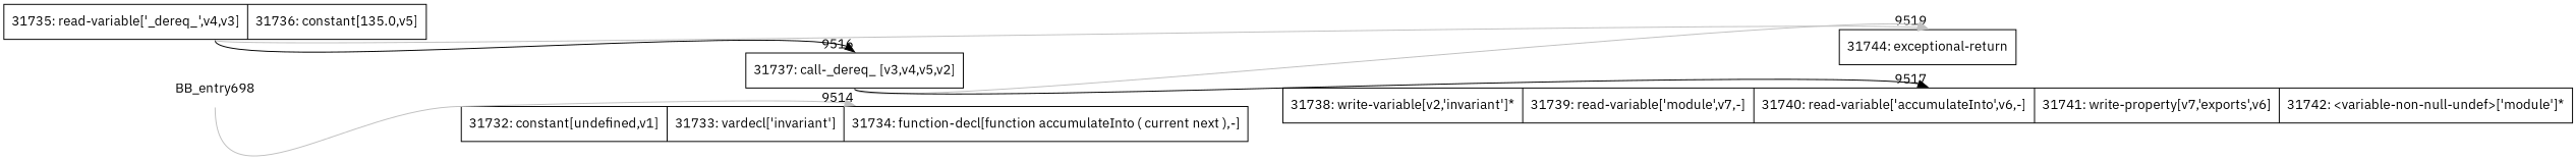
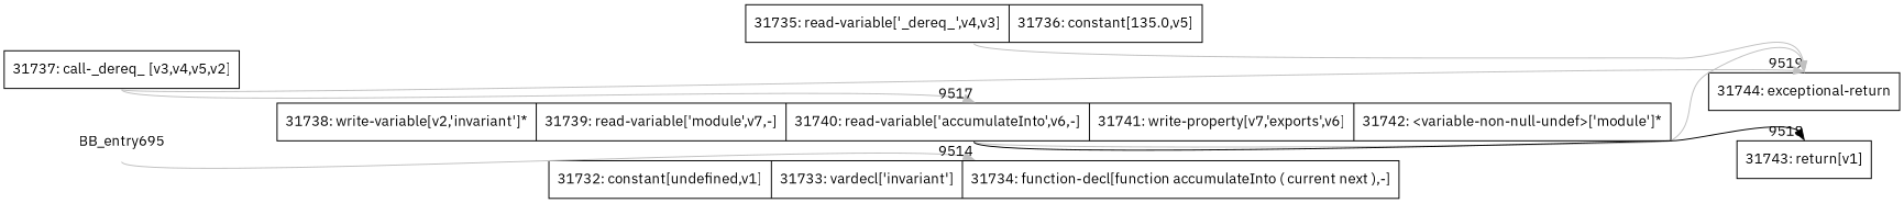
  digraph {
    fontname="IBM Plex Sans"
    rankdir=LR
    node [fontname="IBM Plex Sans" shape=record]
    edge [color=gray fontname="IBM Plex Sans" headport=n tailport=s]
-   BB_entry695 [shape=none label=BB_entry698]
+   BB_entry695 [shape=none]
    n2 [label="{31732: constant[undefined,v1]|31733: vardecl['invariant']|31734: function-decl[function accumulateInto ( current next ),-]}"]
    n3 [label="{31735: read-variable['_dereq_',v4,v3]|31736: constant[135.0,v5]}"]
    n4 [label="{31737: call-_dereq_ [v3,v4,v5,v2]}"]
    n5 [label="{31744: exceptional-return}"]
    n6 [label="{31738: write-variable[v2,'invariant']*|31739: read-variable['module',v7,-]|31740: read-variable['accumulateInto',v6,-]|31741: write-property[v7,'exports',v6]|31742: \<variable-non-null-undef\>['module']*}"]
+   n7 [label="{31743: return[v1]}"]
    BB_entry695 -> n2 [headlabel="    9514"]
-   n3 -> n4 [headlabel="      9516" color=""]
    n3 -> n5 [headlabel="      9519"]
    n4 -> n5
-   n4 -> n6 [headlabel="      9517" color=""]
+   n4 -> n6 [headlabel="      9517"]
+   n6 -> n5
+   n6 -> n7 [headlabel="      9518" color=""]
  }
